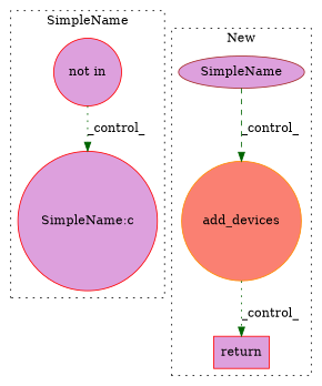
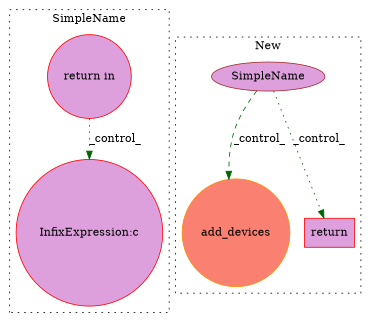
  digraph {
    node [color=red fillcolor=plum shape=circle style=filled]
    edge [color=darkgreen style=dotted]
-   n1 [a=108 l=32 label="not in" s=538]
-   n2 [a=27 l=4 label="SimpleName:c" s=529]
+   n1 [a=108 l=32 label="return in" s=538]
+   n2 [a=27 l=4 label="InfixExpression:c" s=529]
    n3 [a=32 color=darkorange fillcolor=salmon l="12,1" label=add_devices s="445,508"]
    n4 [a=42 color=brown label=SimpleName shape=ellipse]
    n5 [a=41 l=7 label=return s=515 shape=box]
    subgraph cluster_1 {
      label=SimpleName
      style=dotted
      n1
      n2
    }
    subgraph cluster_2 {
      label=New
      style=dotted
      n3
      n4
      n5
    }
    n1 -> n2 [label=_control_]
    n4 -> n3 [label=_control_ style=dashed]
-   n3 -> n5 [label=_control_]
+   n4 -> n5 [label=_control_]
  }
